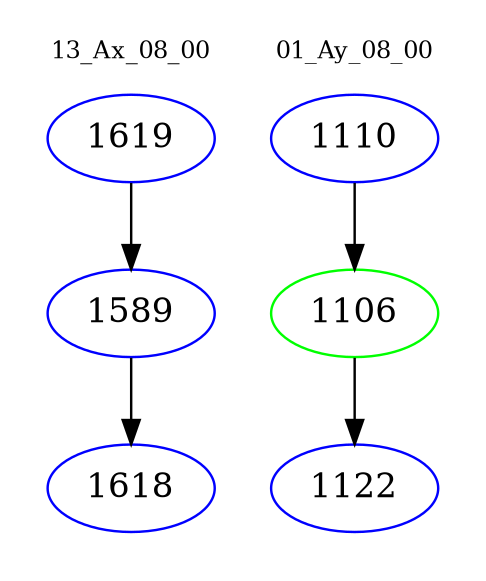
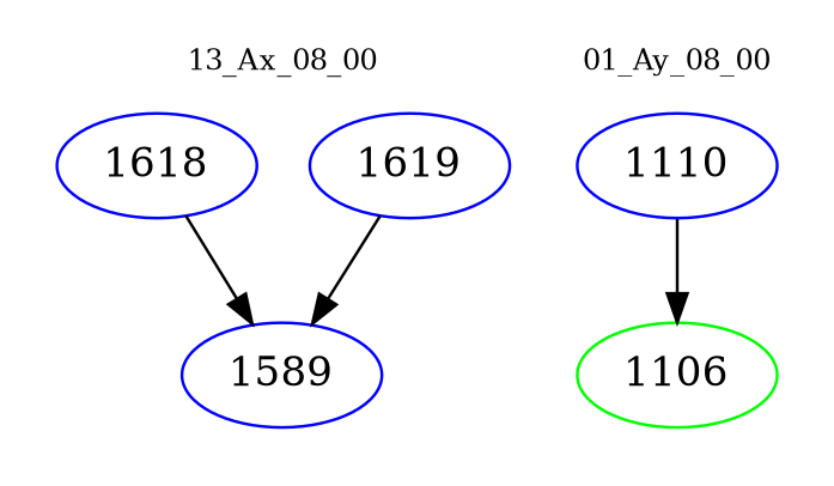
  digraph {
    node [color=blue]
    edge [color=black]
    n1 [label=1619]
    n2 [label=1589]
    n3 [label=1618]
    n4 [label=1110]
    n5 [color=green label=1106]
-   n6 [label=1122]
    subgraph cluster_1 {
      color=white
      fontsize=10
      label="13_Ax_08_00"
      n1
      n2
      n3
    }
    subgraph cluster_2 {
      color=white
      fontsize=10
      label="01_Ay_08_00"
      n4
      n5
-     n6
    }
    n1 -> n2
-   n2 -> n3
+   n3 -> n2
    n4 -> n5
-   n5 -> n6
  }
